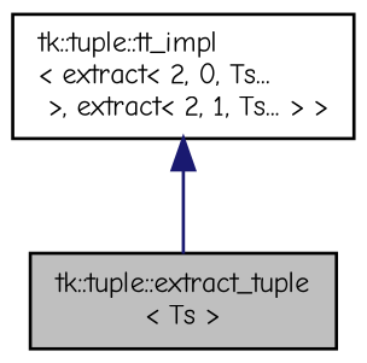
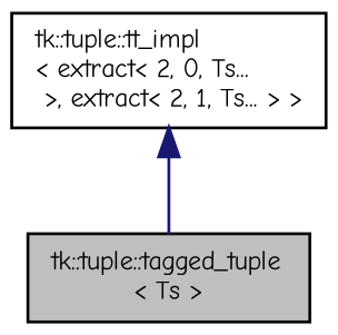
  digraph {
    fontname="Comic Neue"
    node [color=black fontname="Comic Neue" fontsize=9 shape=record]
-   n1 [fillcolor=grey75 fontcolor=black height=0.2 label="tk::tuple::extract_tuple\l\< Ts \>" style=filled width=0.4]
+   n1 [fillcolor=grey75 fontcolor=black height=0.2 label="tk::tuple::tagged_tuple\l\< Ts \>" style=filled width=0.4]
    n2 [height=0.2 label="tk::tuple::tt_impl\l\< extract\< 2, 0, Ts...\l \>, extract\< 2, 1, Ts... \> \>" width=0.4]
    n2 -> n1 [color=midnightblue dir=back fontname="Comic Neue" fontsize=9 labelfontname="sans-serif" labelfontsize=9 style=solid]
  }
